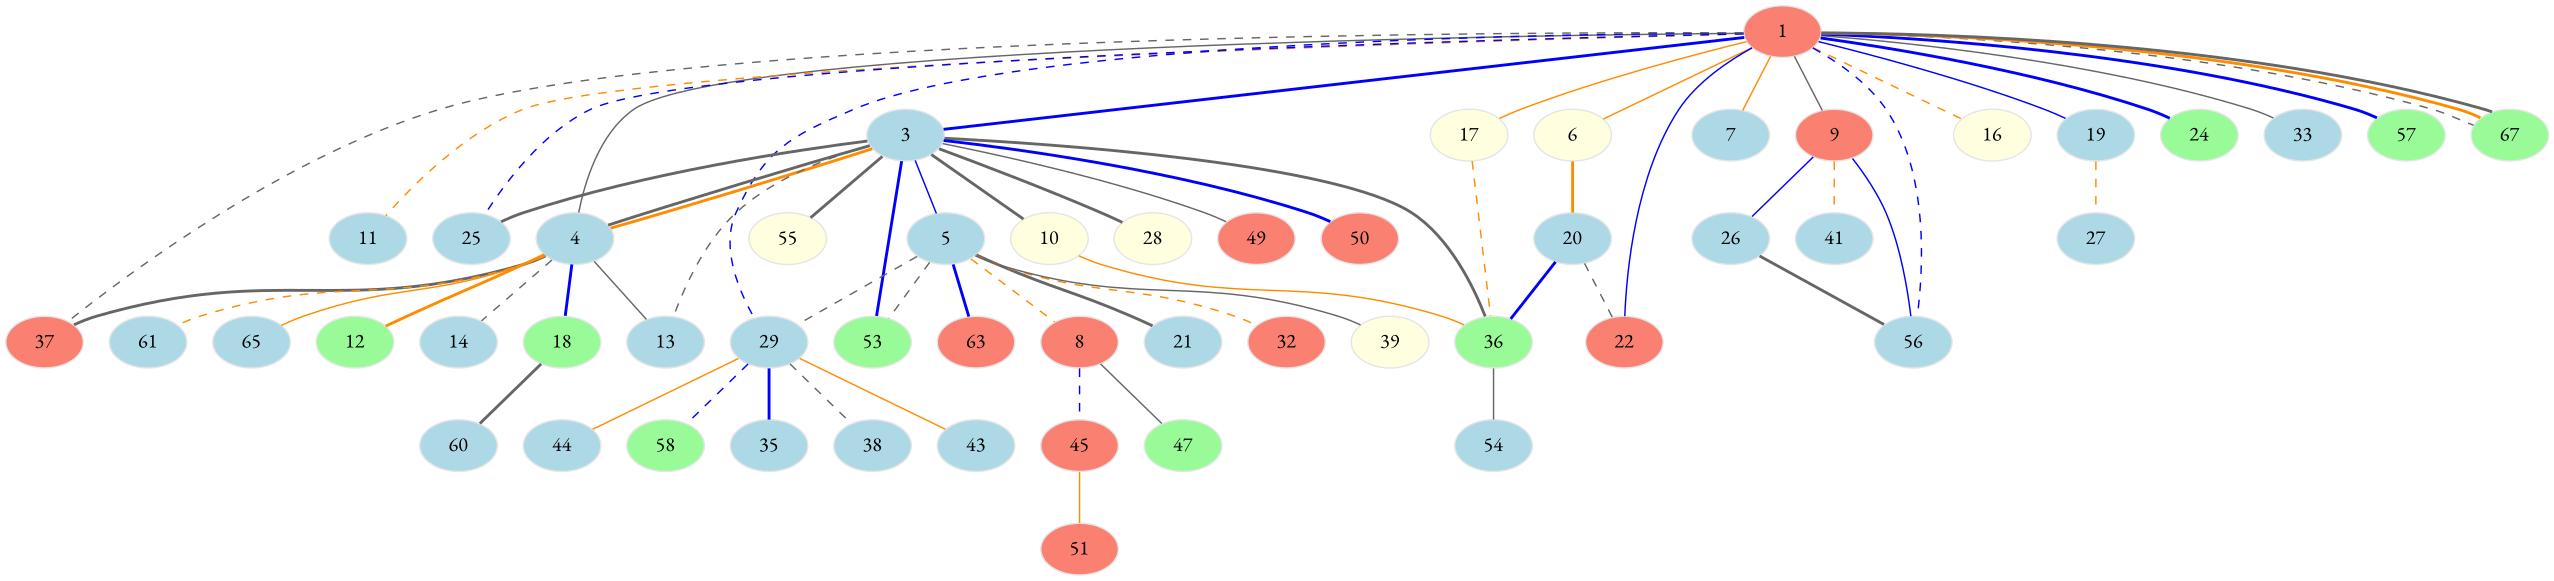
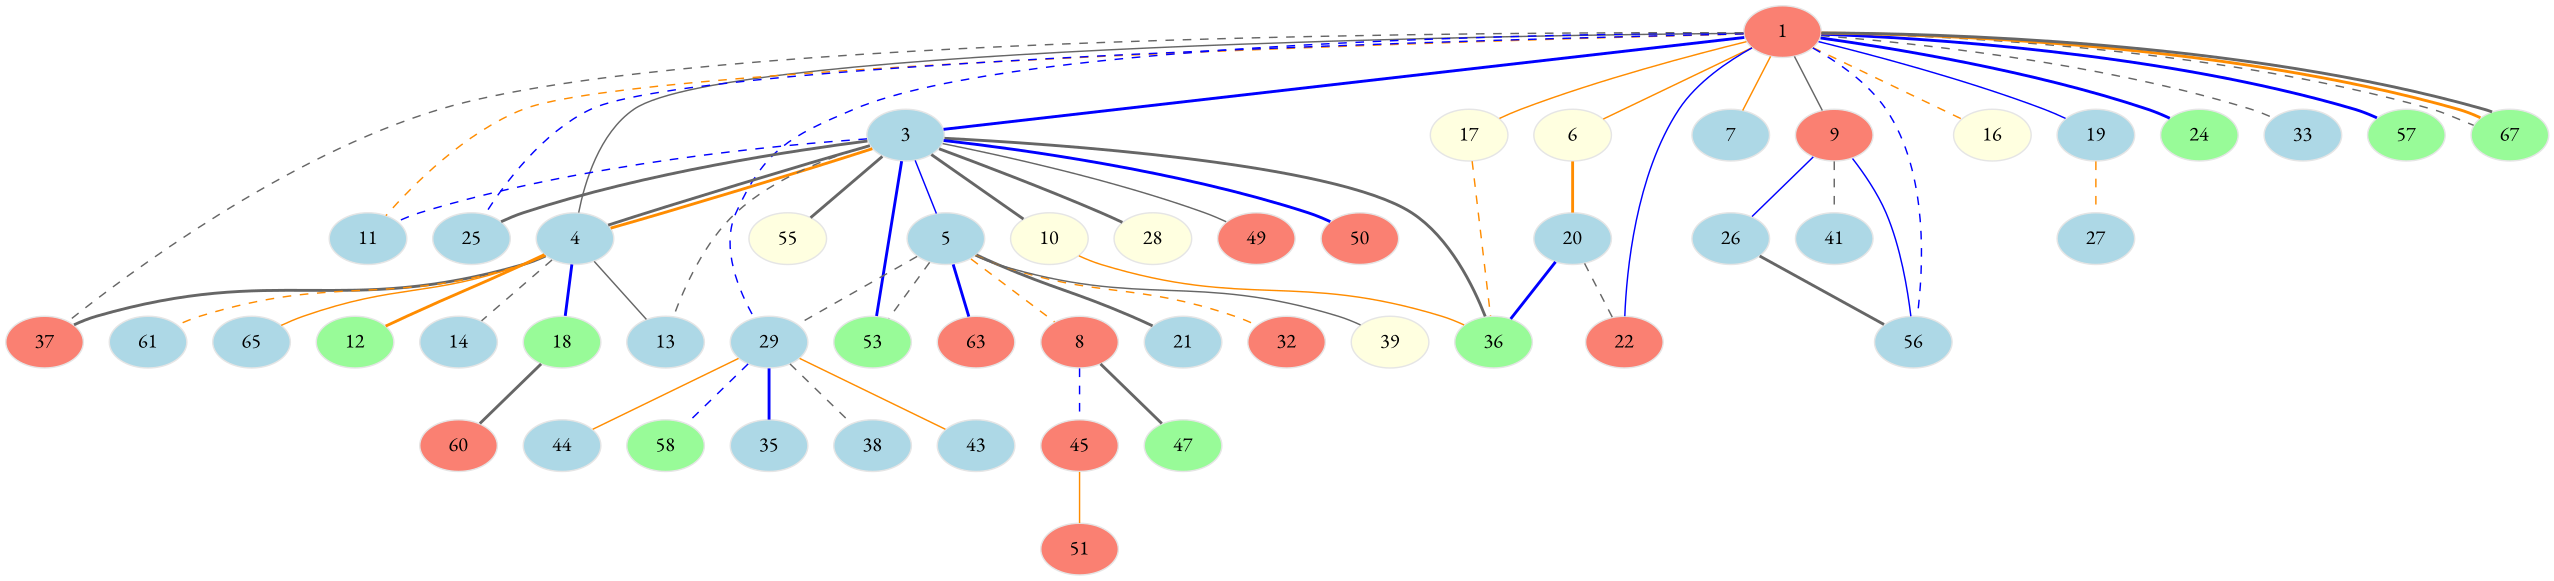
  graph {
    fontname="EB Garamond"
    node [color=gray90 fillcolor=lightblue fontname="EB Garamond" style=filled]
    edge [color=gray40 fontname="EB Garamond" style=bold]
    1 [fillcolor=salmon super="+2"]
    3 [super="+42"]
    4 [super="+40"]
    6 [fillcolor=lightyellow]
    7
    9 [fillcolor=salmon super="+15"]
    11
    16 [fillcolor=lightyellow]
    17 [fillcolor=lightyellow]
    19 [super="+23"]
    22 [fillcolor=salmon]
    24 [fillcolor=palegreen]
    25
    29 [super="+34"]
    33
    37 [fillcolor=salmon]
    56 [super="+59"]
    57 [fillcolor=palegreen]
    67 [fillcolor=palegreen]
    5 [super="+30"]
    10 [fillcolor=lightyellow]
    13 [super="+31"]
    28 [fillcolor=lightyellow]
    36 [fillcolor=palegreen super="+46"]
    49 [fillcolor=salmon]
    50 [fillcolor=salmon super="+66"]
    53 [fillcolor=palegreen super="+64"]
    55 [fillcolor=lightyellow]
    12 [fillcolor=palegreen]
    14
    18 [fillcolor=palegreen super="+52"]
    61
    65
    20 [super="+62"]
    26
    41
    27
    35
    38
    43
    44
    58 [fillcolor=palegreen]
    8 [fillcolor=salmon]
    21
    32 [fillcolor=salmon]
    39 [fillcolor=lightyellow]
    63 [fillcolor=salmon]
-   54
-   60
+   60 [fillcolor=salmon]
    45 [fillcolor=salmon super="+48"]
    47 [fillcolor=palegreen]
    51 [fillcolor=salmon]
    1 -- 3 [color=blue weight=2]
    1 -- 4 [style=solid]
    1 -- 6 [color=darkorange style=solid]
    1 -- 7 [color=darkorange style=solid]
    1 -- 9 [style=solid]
    1 -- 11 [color=darkorange style=dashed]
    1 -- 16 [color=darkorange style=dashed]
    1 -- 17 [color=darkorange style=solid]
    1 -- 19 [color=blue style=solid weight=2]
    1 -- 22 [color=blue style=solid]
    1 -- 24 [color=blue]
    1 -- 25 [color=blue style=dashed]
    1 -- 29 [color=blue style=dashed]
-   1 -- 33 [style=solid]
+   1 -- 33 [style=dashed]
    1 -- 37 [style=dashed]
    1 -- 56 [color=blue style=dashed]
    1 -- 57 [color=blue]
    1 -- 67 [style=dashed]
    1 -- 67 [color=darkorange]
    1 -- 67
    3 -- 4
    3 -- 4 [color=darkorange]
+   3 -- 11 [color=blue style=dashed]
    3 -- 25
    3 -- 5 [color=blue style=solid]
    3 -- 10
    3 -- 13 [style=dashed]
    3 -- 28
    3 -- 36
    3 -- 49 [style=solid]
    3 -- 50 [color=blue]
    3 -- 53 [color=blue weight=2]
    3 -- 55
    4 -- 37
    4 -- 13 [style=solid]
    4 -- 12 [color=darkorange]
    4 -- 14 [style=dashed]
    4 -- 18 [color=blue]
    4 -- 61 [color=darkorange style=dashed]
    4 -- 65 [color=darkorange style=solid]
    6 -- 20 [color=darkorange]
    9 -- 56 [color=blue style=solid]
    9 -- 26 [color=blue style=solid]
-   9 -- 41 [color=darkorange style=dashed]
+   9 -- 41 [style=dashed]
    17 -- 36 [color=darkorange style=dashed]
    19 -- 27 [color=darkorange style=dashed]
    29 -- 35 [color=blue]
    29 -- 38 [style=dashed]
    29 -- 43 [color=darkorange style=solid]
    29 -- 44 [color=darkorange style=solid]
    29 -- 58 [color=blue style=dashed]
    5 -- 29 [style=dashed]
    5 -- 53 [style=dashed]
    5 -- 8 [color=darkorange style=dashed]
    5 -- 21
    5 -- 32 [color=darkorange style=dashed]
    5 -- 39 [style=solid]
    5 -- 63 [color=blue]
    10 -- 36 [color=darkorange style=solid]
-   36 -- 54 [style=solid]
    18 -- 60
    20 -- 22 [style=dashed]
    20 -- 36 [color=blue]
    26 -- 56
    8 -- 45 [color=blue style=dashed]
-   8 -- 47 [style=solid]
+   8 -- 47
    45 -- 51 [color=darkorange style=solid]
  }
